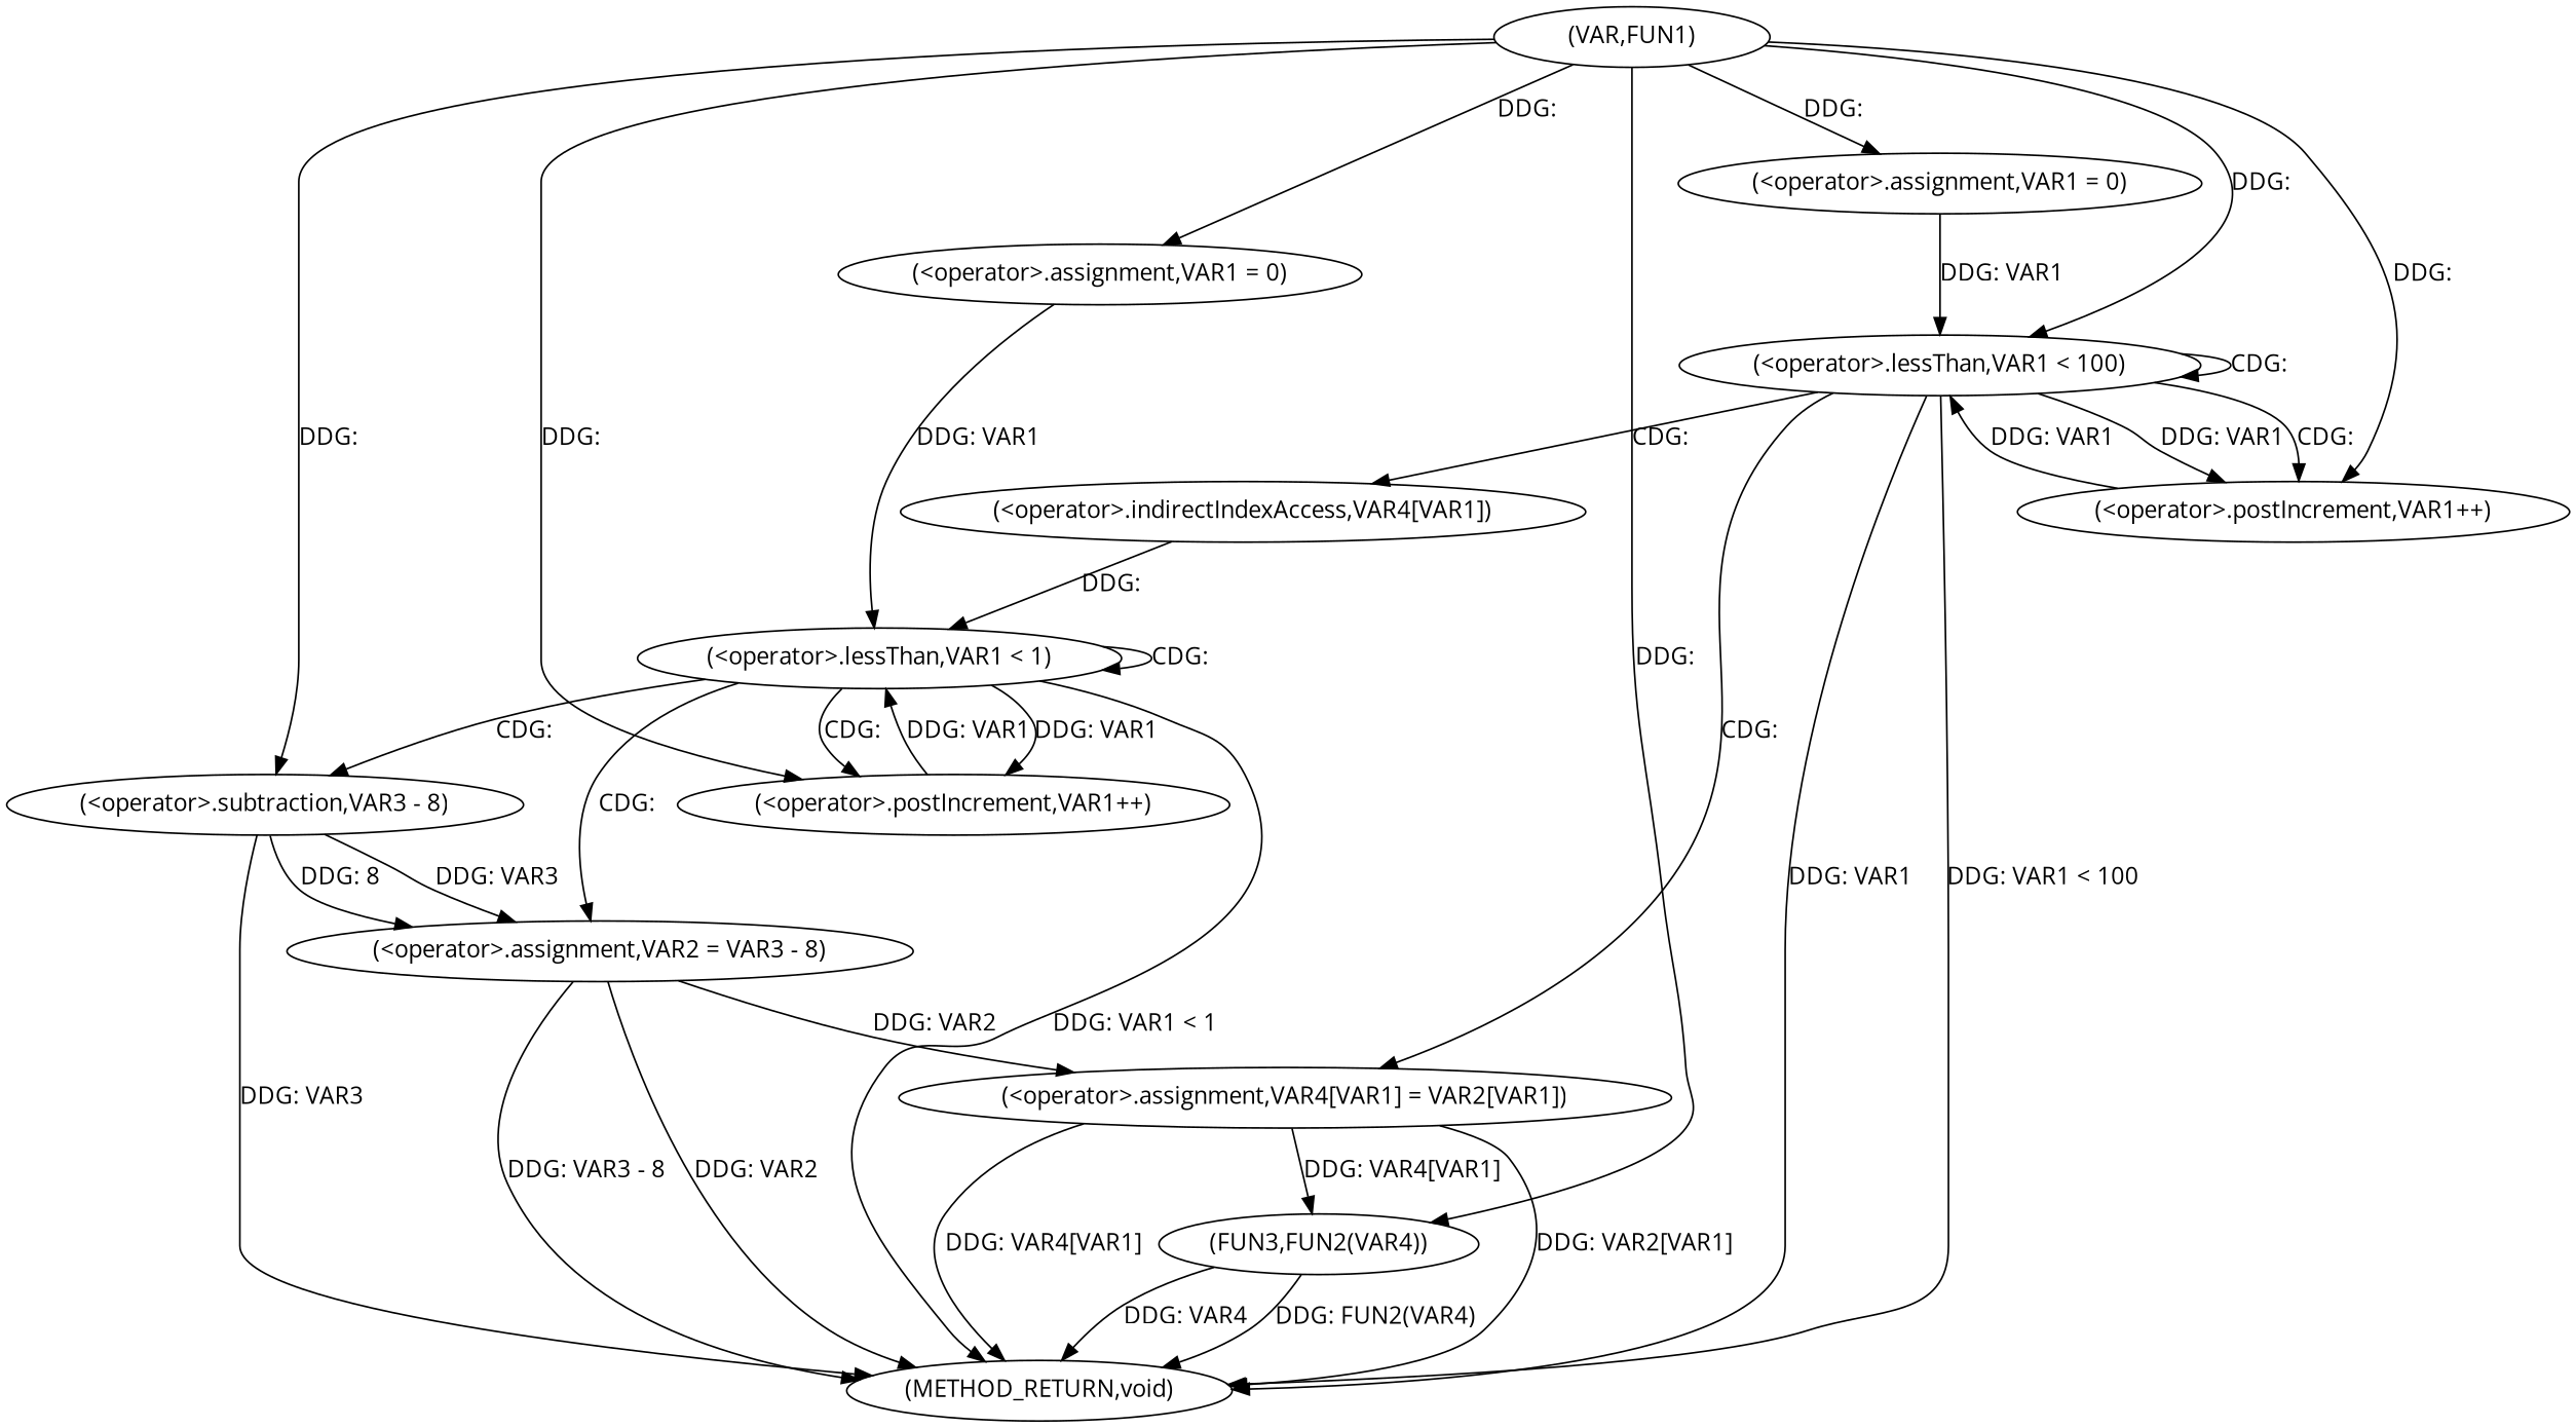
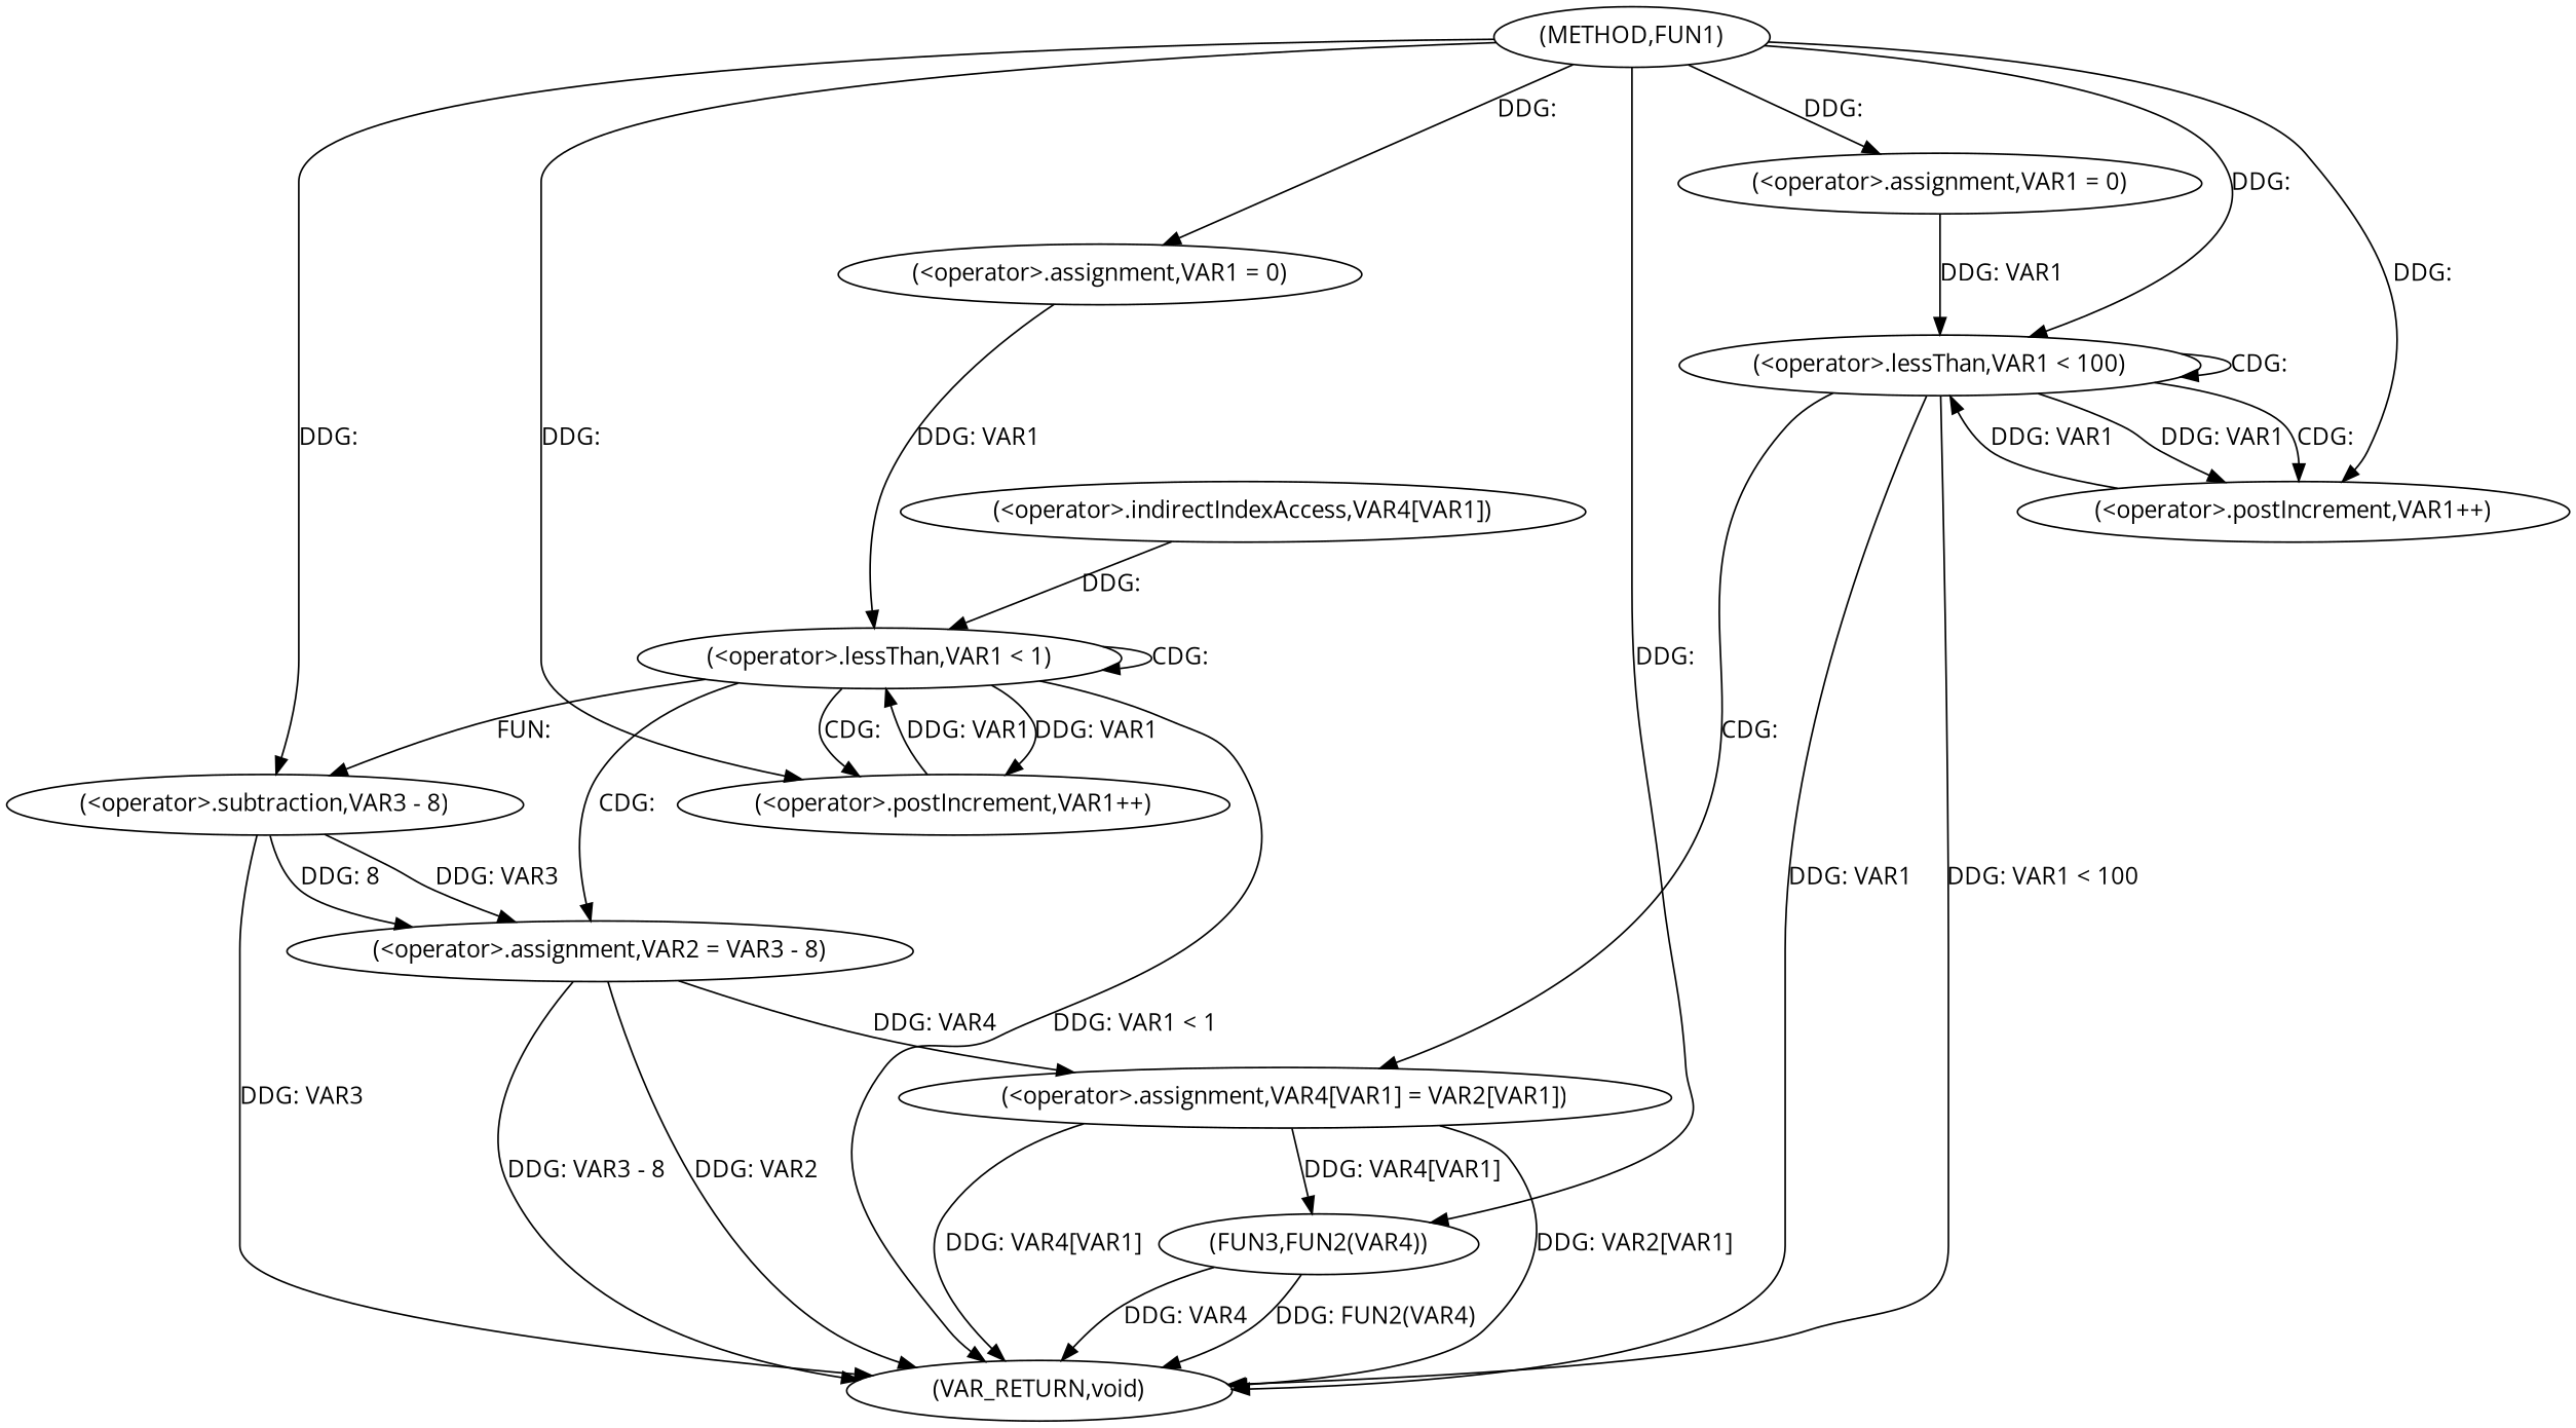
  digraph {
    fontname="Open Sans"
    node [fontname="Open Sans"]
    edge [fontname="Open Sans"]
-   n1 [label="(VAR,FUN1)"]
+   n1 [label="(METHOD,FUN1)"]
    n2 [label="(<operator>.assignment,VAR1 = 0)"]
    n3 [label="(<operator>.postIncrement,VAR1++)"]
    n4 [label="(<operator>.subtraction,VAR3 - 8)"]
    n5 [label="(<operator>.assignment,VAR1 = 0)"]
    n6 [label="(<operator>.lessThan,VAR1 < 100)"]
    n7 [label="(<operator>.postIncrement,VAR1++)"]
    n8 [label="(FUN3,FUN2(VAR4))"]
    n9 [label="(<operator>.lessThan,VAR1 < 1)"]
    n10 [label="(<operator>.assignment,VAR2 = VAR3 - 8)"]
-   n11 [label="(METHOD_RETURN,void)"]
+   n11 [label="(VAR_RETURN,void)"]
    n12 [label="(<operator>.assignment,VAR4[VAR1] = VAR2[VAR1])"]
    n13 [label="(<operator>.indirectIndexAccess,VAR4[VAR1])"]
    n1 -> n2 [label="DDG: "]
    n1 -> n3 [label="DDG: "]
    n1 -> n4 [label="DDG: "]
    n1 -> n5 [label="DDG: "]
    n1 -> n6 [label="DDG: "]
    n1 -> n7 [label="DDG: "]
    n1 -> n8 [label="DDG: "]
    n2 -> n9 [label="DDG: VAR1"]
    n3 -> n9 [label="DDG: VAR1"]
    n4 -> n10 [label="DDG: VAR3"]
    n4 -> n10 [label="DDG: 8"]
    n4 -> n11 [label="DDG: VAR3"]
    n5 -> n6 [label="DDG: VAR1"]
    n6 -> n6 [label="CDG: "]
    n6 -> n7 [label="DDG: VAR1"]
    n6 -> n7 [label="CDG: "]
    n6 -> n11 [label="DDG: VAR1 < 100"]
    n6 -> n11 [label="DDG: VAR1"]
    n6 -> n12 [label="CDG: "]
-   n6 -> n13 [label="CDG: "]
    n7 -> n6 [label="DDG: VAR1"]
    n8 -> n11 [label="DDG: VAR4"]
    n8 -> n11 [label="DDG: FUN2(VAR4)"]
    n9 -> n3 [label="DDG: VAR1"]
    n9 -> n3 [label="CDG: "]
-   n9 -> n4 [label="CDG: "]
+   n9 -> n4 [label="FUN: "]
    n9 -> n9 [label="CDG: "]
    n9 -> n10 [label="CDG: "]
    n9 -> n11 [label="DDG: VAR1 < 1"]
    n10 -> n11 [label="DDG: VAR3 - 8"]
    n10 -> n11 [label="DDG: VAR2"]
-   n10 -> n12 [label="DDG: VAR2"]
+   n10 -> n12 [label="DDG: VAR4"]
    n12 -> n8 [label="DDG: VAR4[VAR1]"]
    n12 -> n11 [label="DDG: VAR4[VAR1]"]
    n12 -> n11 [label="DDG: VAR2[VAR1]"]
    n13 -> n9 [label="DDG: "]
  }
